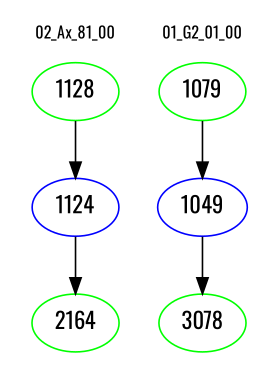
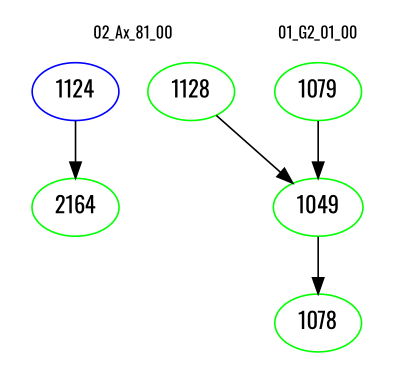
  digraph {
    fontname=Oswald
    node [color=green fontname=Oswald]
    edge [color=black fontname=Oswald]
    n1 [label=1128]
    n2 [color=blue label=1124]
    n3 [label=2164]
    n4 [label=1079]
-   n5 [color=blue label=1049]
-   n6 [label=3078]
+   n5 [label=1049]
+   n6 [label=1078]
    subgraph cluster_1 {
      color=white
      fontsize=10
      label="02_Ax_81_00"
      n1
      n2
      n3
    }
    subgraph cluster_2 {
      color=white
      fontsize=10
      label="01_G2_01_00"
      n4
      n5
      n6
    }
-   n1 -> n2
+   n1 -> n5
    n2 -> n3
    n4 -> n5
    n5 -> n6
  }
